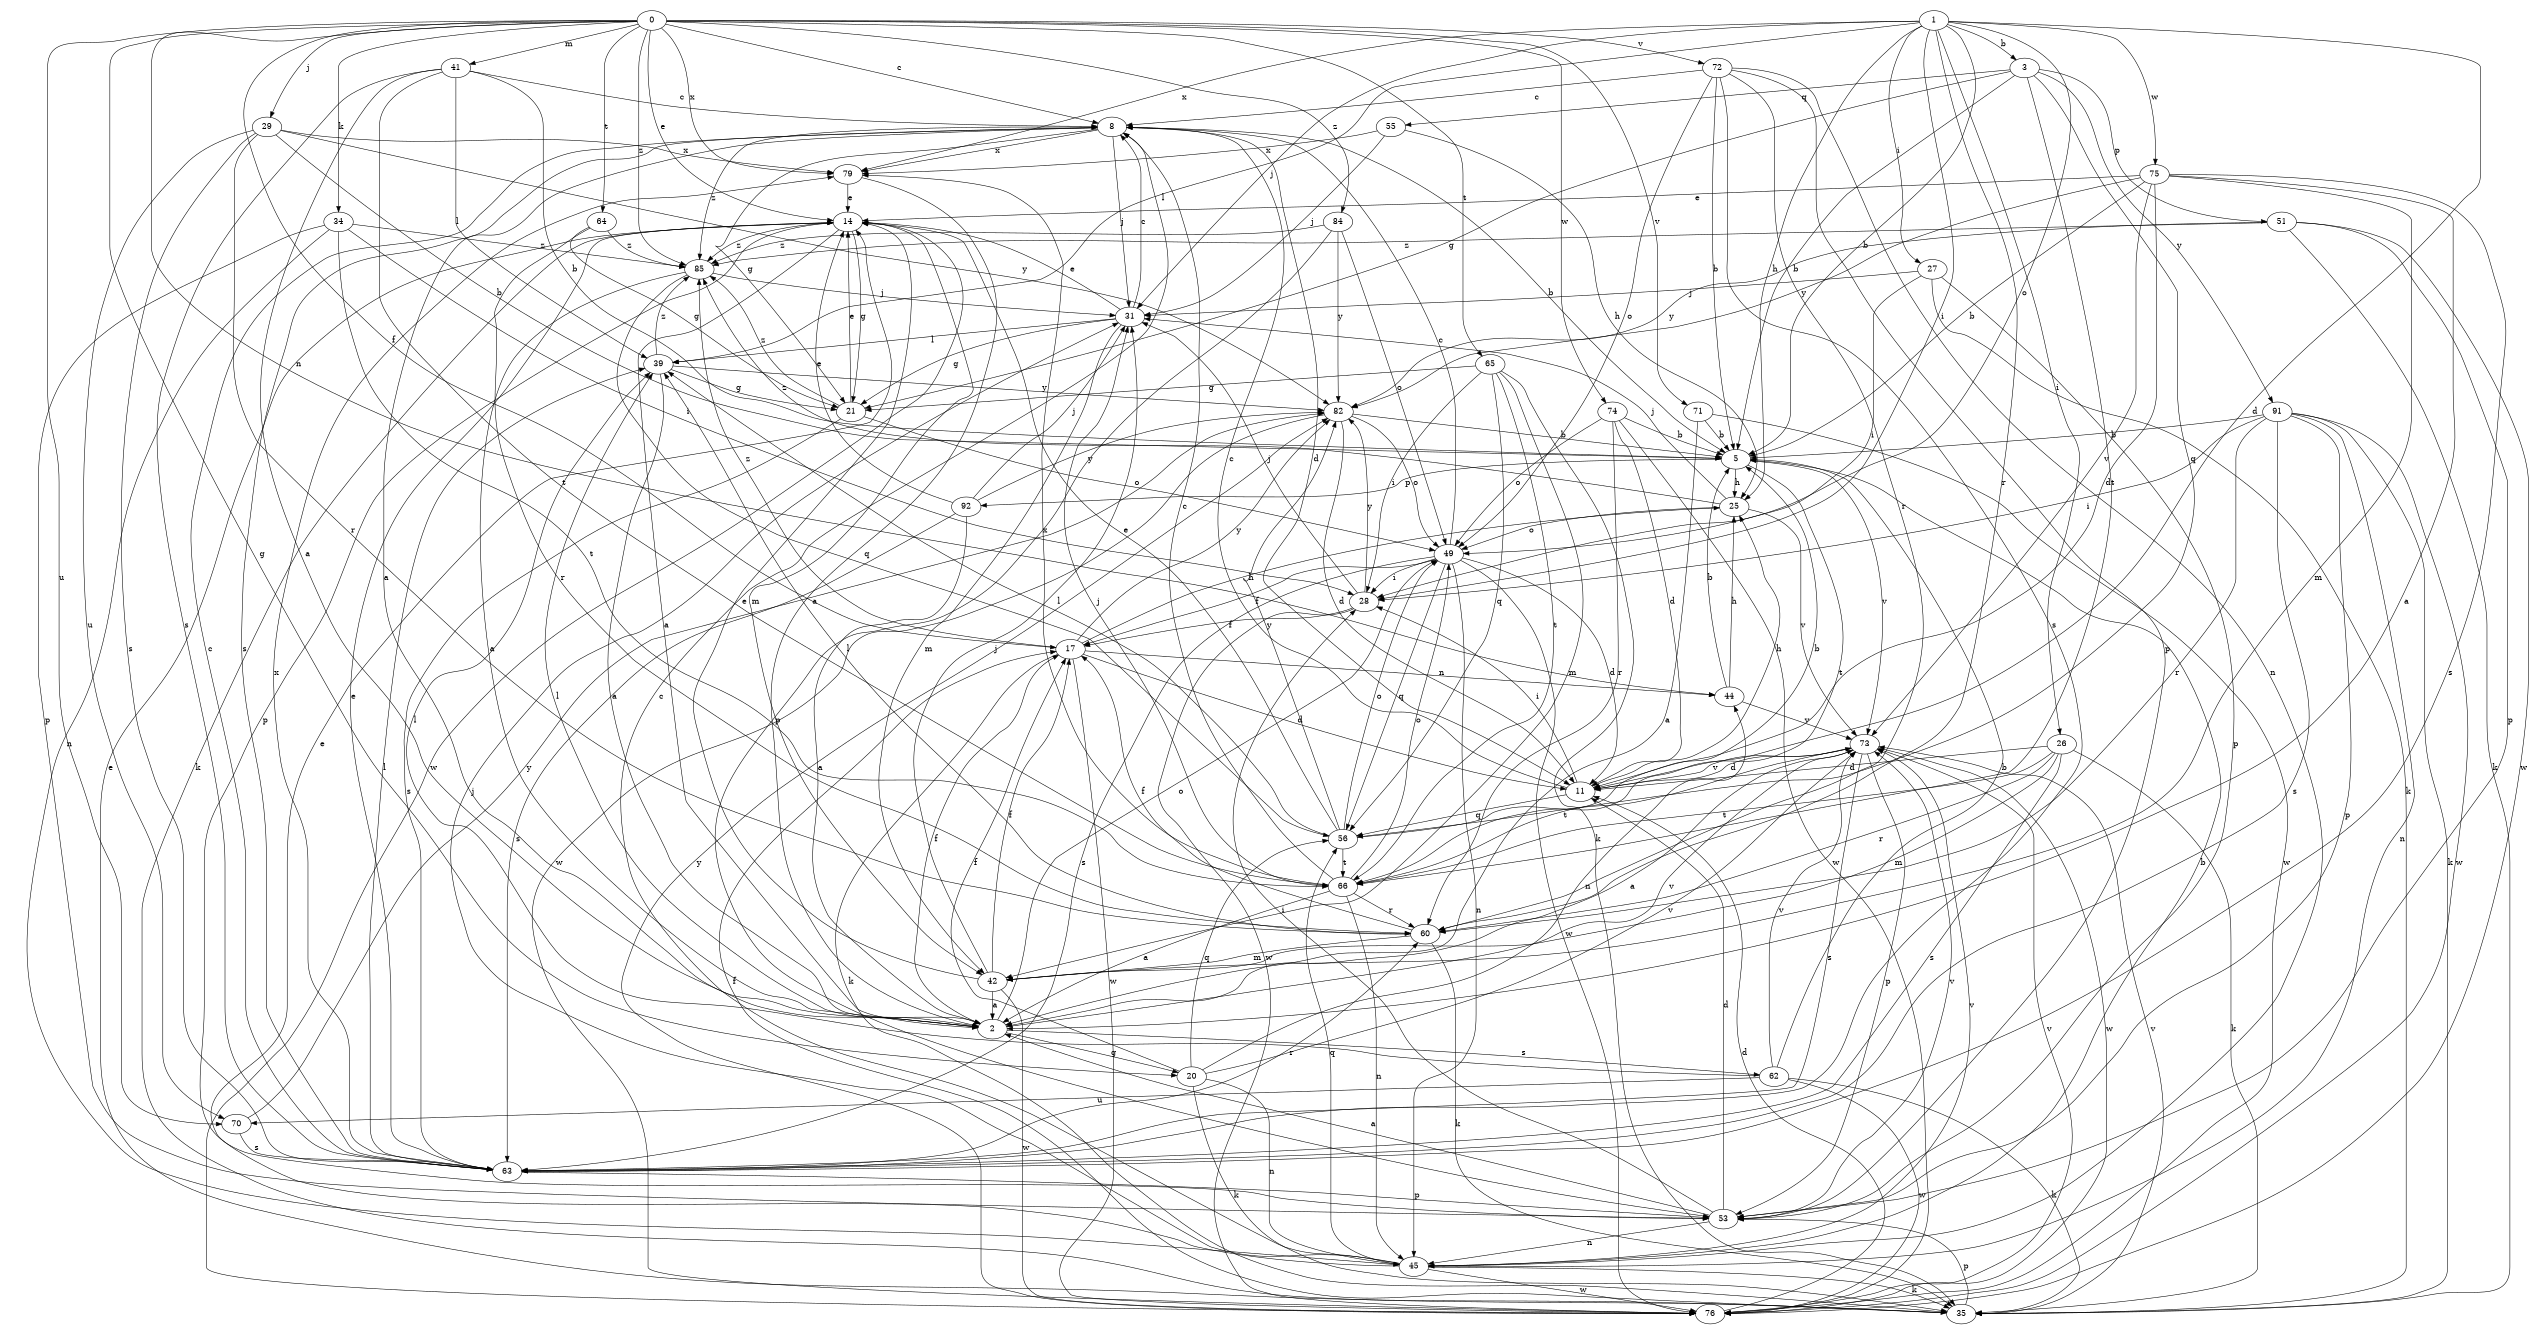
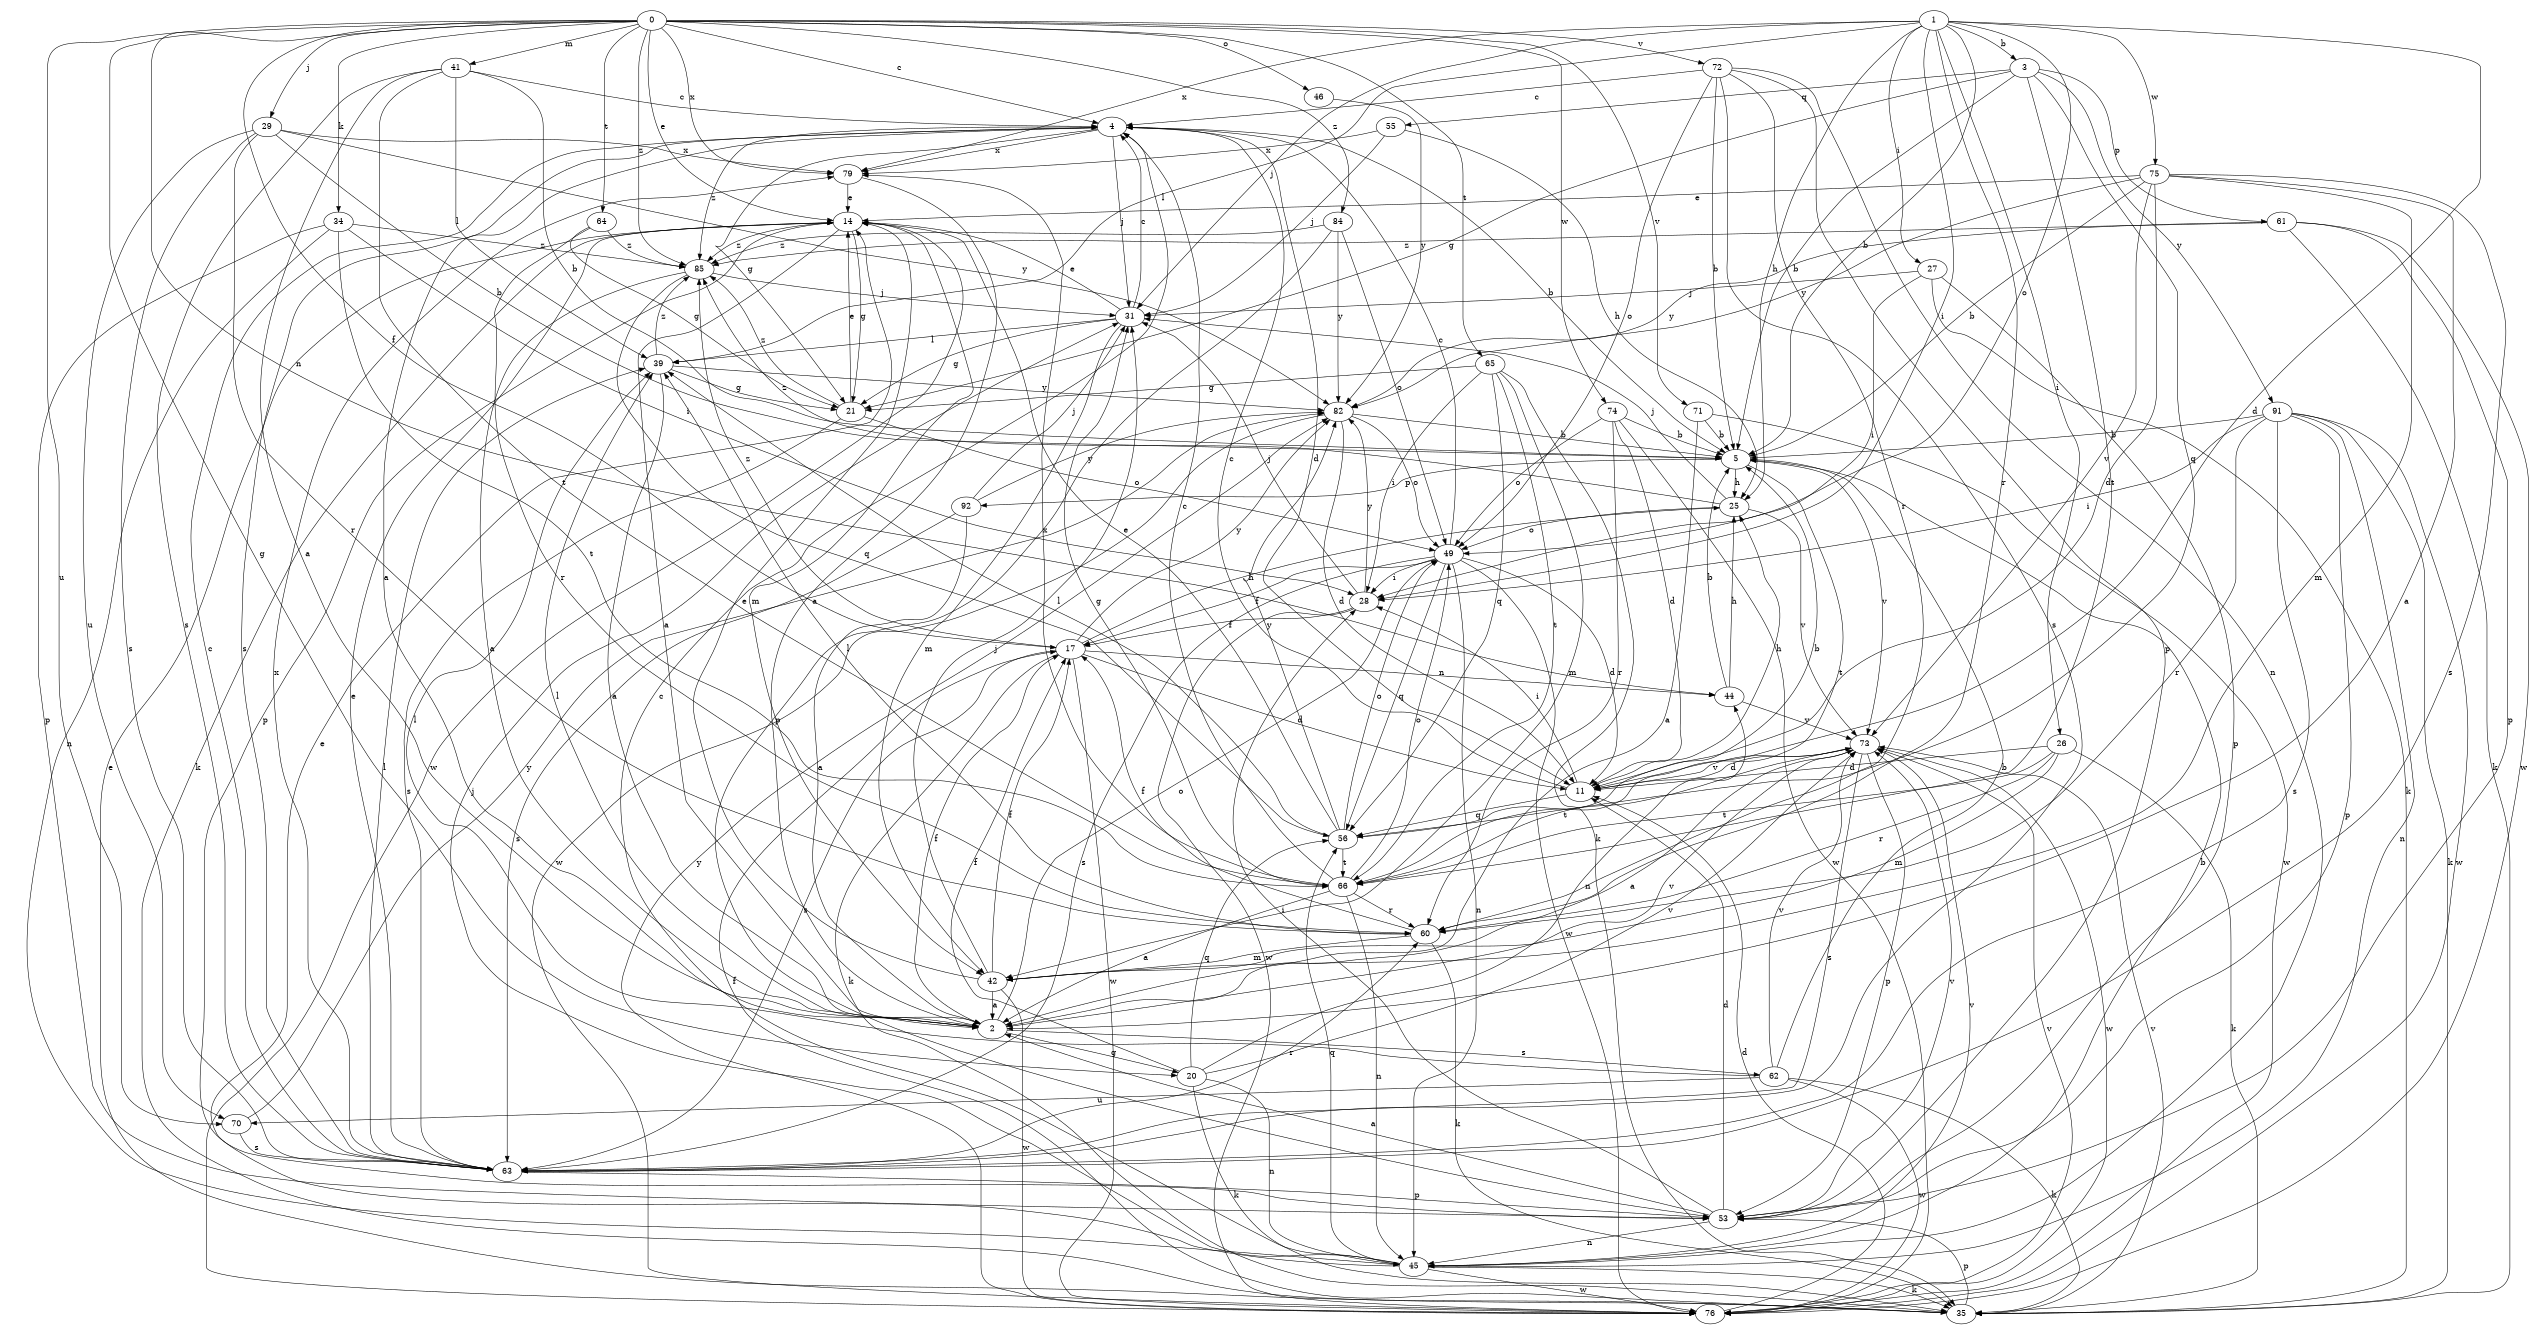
  strict digraph {
    0
-   8
+   8 [label=4]
    14
    17
    20
    29
    34
    41
    44
+   46
    64
    65
    70
    71
    72
    74
    79
    84
    85
    5
    11
    31
    2
    21
    63
    35
    42
    53
    76
    25
    82
    73
    56
    45
    60
    28
    66
    39
    49
    1
    3
    26
    27
    75
-   51
+   51 [label=61]
    55
    n47 [label=91]
    n48 [label=92]
    62
    0 -> 8 [label=c]
    0 -> 14 [label=e]
    0 -> 17 [label=f]
    0 -> 20 [label=g]
    0 -> 29 [label=j]
    0 -> 34 [label=k]
    0 -> 41 [label=m]
    0 -> 44 [label=n]
+   0 -> 46 [label=o]
    0 -> 64 [label=t]
    0 -> 65 [label=t]
    0 -> 70 [label=u]
    0 -> 71 [label=v]
    0 -> 72 [label=v]
    0 -> 74 [label=w]
    0 -> 79 [label=x]
    0 -> 84 [label=z]
    0 -> 85 [label=z]
    8 -> 79 [label=x]
    8 -> 85 [label=z]
    8 -> 5 [label=b]
    8 -> 11 [label=d]
    8 -> 31 [label=j]
    8 -> 2 [label=a]
    8 -> 21 [label=g]
    8 -> 63 [label=s]
    14 -> 85 [label=z]
    14 -> 2 [label=a]
    14 -> 21 [label=g]
    14 -> 35 [label=k]
    14 -> 42 [label=m]
    14 -> 53 [label=p]
    14 -> 76 [label=w]
    17 -> 44 [label=n]
    17 -> 85 [label=z]
    17 -> 11 [label=d]
-   26 -> 63 [label=s]
+   17 -> 63 [label=s]
    17 -> 35 [label=k]
    17 -> 76 [label=w]
    17 -> 25 [label=h]
    17 -> 82 [label=y]
    20 -> 17 [label=f]
    20 -> 44 [label=n]
    20 -> 35 [label=k]
    20 -> 73 [label=v]
    20 -> 56 [label=q]
    20 -> 45 [label=n]
    29 -> 70 [label=u]
    29 -> 79 [label=x]
    29 -> 5 [label=b]
    29 -> 63 [label=s]
    29 -> 82 [label=y]
    29 -> 60 [label=r]
    34 -> 85 [label=z]
    34 -> 53 [label=p]
    34 -> 45 [label=n]
    34 -> 28 [label=i]
    34 -> 66 [label=t]
    41 -> 8 [label=c]
    41 -> 5 [label=b]
    41 -> 2 [label=a]
    41 -> 63 [label=s]
    41 -> 66 [label=t]
    41 -> 39 [label=l]
    44 -> 5 [label=b]
    44 -> 25 [label=h]
    44 -> 73 [label=v]
+   46 -> 82 [label=y]
    64 -> 85 [label=z]
    64 -> 21 [label=g]
    64 -> 60 [label=r]
    65 -> 21 [label=g]
    65 -> 35 [label=k]
    65 -> 42 [label=m]
    65 -> 56 [label=q]
    65 -> 28 [label=i]
    65 -> 66 [label=t]
    70 -> 63 [label=s]
    70 -> 82 [label=y]
    71 -> 5 [label=b]
    71 -> 2 [label=a]
    71 -> 76 [label=w]
    72 -> 8 [label=c]
    72 -> 5 [label=b]
    72 -> 63 [label=s]
    72 -> 53 [label=p]
    72 -> 45 [label=n]
    72 -> 60 [label=r]
    72 -> 49 [label=o]
    74 -> 5 [label=b]
    74 -> 11 [label=d]
    74 -> 76 [label=w]
    74 -> 60 [label=r]
    74 -> 49 [label=o]
    79 -> 14 [label=e]
    79 -> 2 [label=a]
    84 -> 85 [label=z]
    84 -> 53 [label=p]
    84 -> 82 [label=y]
    84 -> 49 [label=o]
    85 -> 31 [label=j]
    85 -> 2 [label=a]
    85 -> 56 [label=q]
    5 -> 25 [label=h]
    5 -> 73 [label=v]
    5 -> 66 [label=t]
    5 -> n48 [label=p]
    11 -> 8 [label=c]
    11 -> 25 [label=h]
    11 -> 73 [label=v]
    11 -> 56 [label=q]
    11 -> 28 [label=i]
    31 -> 8 [label=c]
    31 -> 14 [label=e]
    31 -> 21 [label=g]
    31 -> 42 [label=m]
    31 -> 39 [label=l]
    2 -> 17 [label=f]
    2 -> 20 [label=g]
    2 -> 73 [label=v]
    2 -> 39 [label=l]
    2 -> 49 [label=o]
    2 -> 62 [label=s]
    21 -> 14 [label=e]
    21 -> 85 [label=z]
    21 -> 63 [label=s]
    21 -> 49 [label=o]
    63 -> 8 [label=c]
    63 -> 14 [label=e]
    63 -> 79 [label=x]
    63 -> 53 [label=p]
    63 -> 60 [label=r]
    63 -> 39 [label=l]
    35 -> 14 [label=e]
    35 -> 17 [label=f]
    35 -> 53 [label=p]
    35 -> 73 [label=v]
    42 -> 14 [label=e]
    42 -> 17 [label=f]
    42 -> 31 [label=j]
    42 -> 2 [label=a]
    42 -> 76 [label=w]
    53 -> 11 [label=d]
    53 -> 2 [label=a]
    53 -> 73 [label=v]
    53 -> 45 [label=n]
    53 -> 28 [label=i]
    76 -> 11 [label=d]
    76 -> 82 [label=y]
    76 -> 73 [label=v]
    25 -> 85 [label=z]
    25 -> 31 [label=j]
    25 -> 73 [label=v]
    25 -> 49 [label=o]
    82 -> 5 [label=b]
    82 -> 11 [label=d]
    82 -> 76 [label=w]
    82 -> 49 [label=o]
    73 -> 11 [label=d]
    73 -> 2 [label=a]
    73 -> 63 [label=s]
    73 -> 53 [label=p]
    73 -> 76 [label=w]
    73 -> 66 [label=t]
    56 -> 14 [label=e]
    56 -> 5 [label=b]
    56 -> 82 [label=y]
    56 -> 66 [label=t]
    56 -> 39 [label=l]
    56 -> 49 [label=o]
    45 -> 8 [label=c]
    45 -> 14 [label=e]
    45 -> 5 [label=b]
    45 -> 31 [label=j]
    45 -> 35 [label=k]
    45 -> 76 [label=w]
    45 -> 73 [label=v]
    45 -> 56 [label=q]
    60 -> 17 [label=f]
    60 -> 35 [label=k]
    60 -> 42 [label=m]
    60 -> 39 [label=l]
    28 -> 17 [label=f]
    28 -> 31 [label=j]
    28 -> 76 [label=w]
    28 -> 82 [label=y]
    66 -> 8 [label=c]
    66 -> 79 [label=x]
-   66 -> 31 [label=j]
+   66 -> 31 [label=g]
    66 -> 2 [label=a]
    66 -> 45 [label=n]
    66 -> 60 [label=r]
    66 -> 49 [label=o]
    39 -> 85 [label=z]
    39 -> 2 [label=a]
    39 -> 21 [label=g]
    39 -> 82 [label=y]
    49 -> 8 [label=c]
    49 -> 17 [label=f]
    49 -> 11 [label=d]
    49 -> 63 [label=s]
    49 -> 76 [label=w]
    49 -> 56 [label=q]
    49 -> 45 [label=n]
    49 -> 28 [label=i]
    1 -> 79 [label=x]
    1 -> 5 [label=b]
    1 -> 11 [label=d]
    1 -> 31 [label=j]
    1 -> 25 [label=h]
    1 -> 60 [label=r]
    1 -> 28 [label=i]
    1 -> 39 [label=l]
    1 -> 49 [label=o]
    1 -> 3 [label=b]
    1 -> 26 [label=i]
    1 -> 27 [label=i]
    1 -> 75 [label=w]
    3 -> 5 [label=b]
    3 -> 21 [label=g]
    3 -> 56 [label=q]
    3 -> 66 [label=t]
    3 -> 51 [label=p]
    3 -> 55 [label=q]
    3 -> n47 [label=y]
    26 -> 11 [label=d]
    26 -> 35 [label=k]
    26 -> 42 [label=m]
    26 -> 60 [label=r]
    26 -> 66 [label=t]
    27 -> 31 [label=j]
    27 -> 35 [label=k]
    27 -> 53 [label=p]
    27 -> 28 [label=i]
    75 -> 14 [label=e]
    75 -> 5 [label=b]
    75 -> 11 [label=d]
    75 -> 2 [label=a]
    75 -> 63 [label=s]
    75 -> 42 [label=m]
    75 -> 82 [label=y]
    75 -> 73 [label=v]
    51 -> 85 [label=z]
    51 -> 35 [label=k]
    51 -> 53 [label=p]
    51 -> 76 [label=w]
    51 -> 82 [label=y]
    55 -> 79 [label=x]
    55 -> 31 [label=j]
    55 -> 25 [label=h]
    n47 -> 5 [label=b]
    n47 -> 63 [label=s]
    n47 -> 35 [label=k]
    n47 -> 53 [label=p]
    n47 -> 76 [label=w]
    n47 -> 45 [label=n]
    n47 -> 60 [label=r]
    n47 -> 28 [label=i]
-   n48 -> 14 [label=e]
    n48 -> 31 [label=j]
    n48 -> 2 [label=a]
    n48 -> 63 [label=s]
    n48 -> 82 [label=y]
    62 -> 70 [label=u]
    62 -> 5 [label=b]
    62 -> 35 [label=k]
    62 -> 76 [label=w]
    62 -> 73 [label=v]
    62 -> 39 [label=l]
  }
